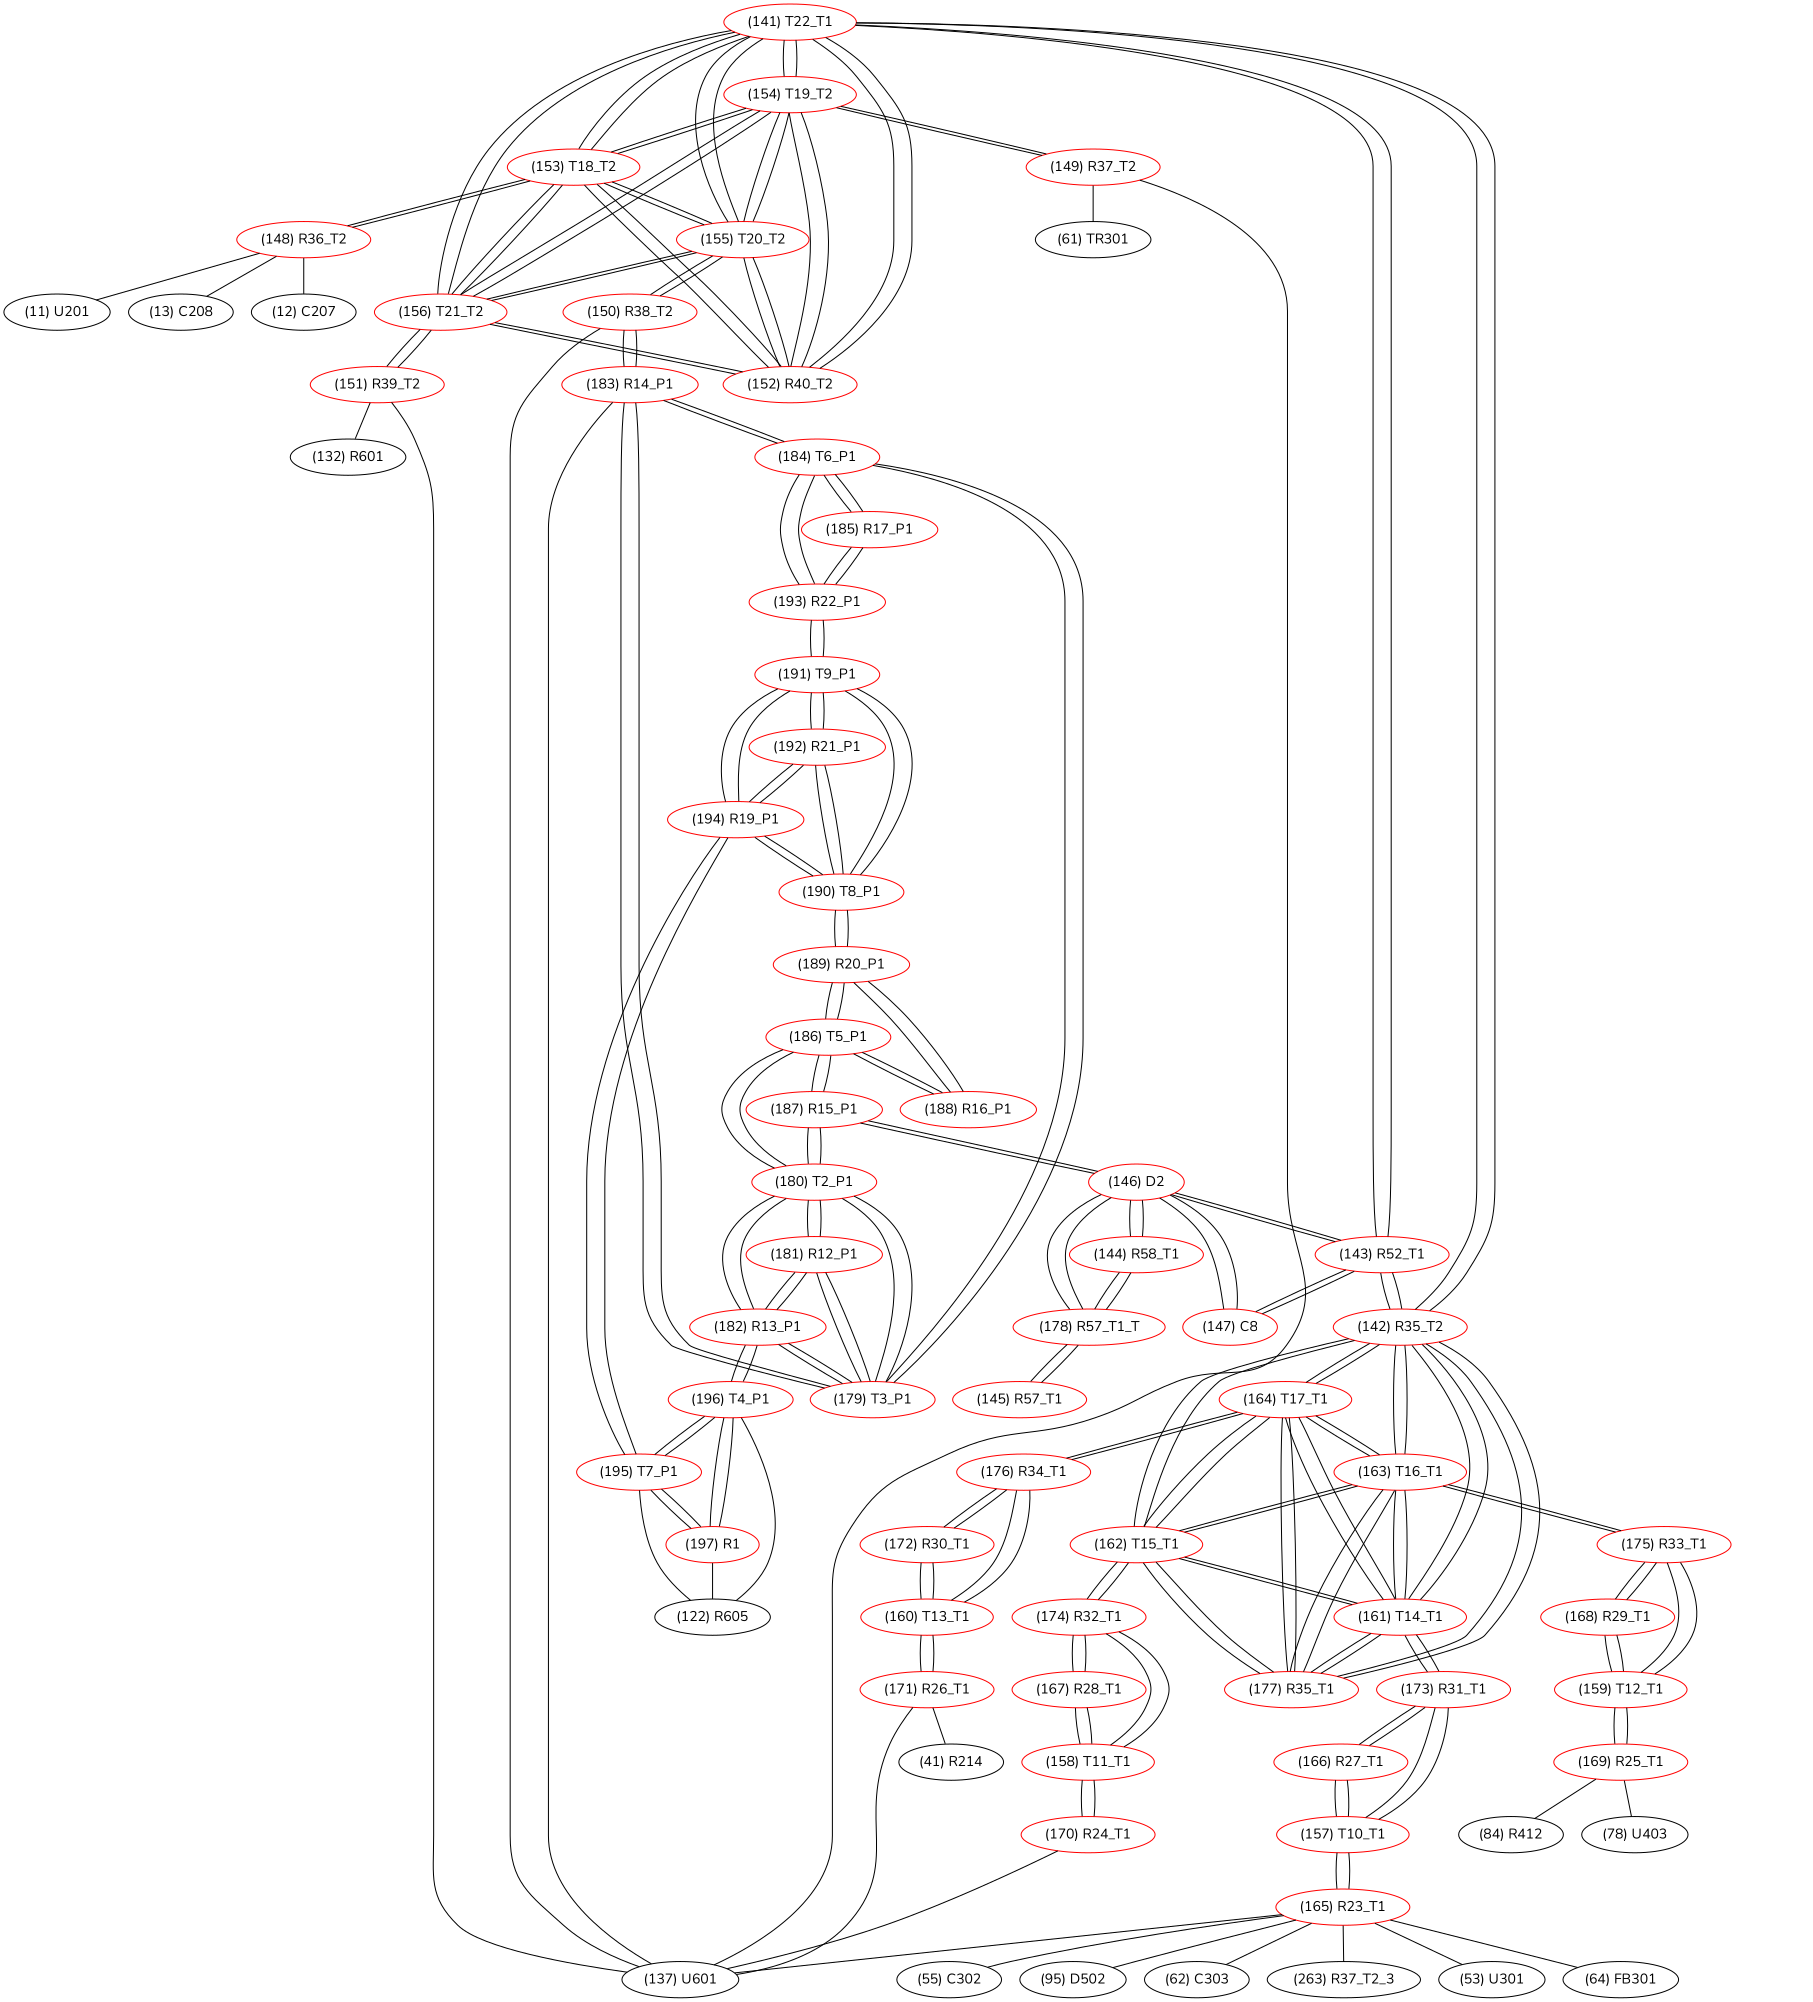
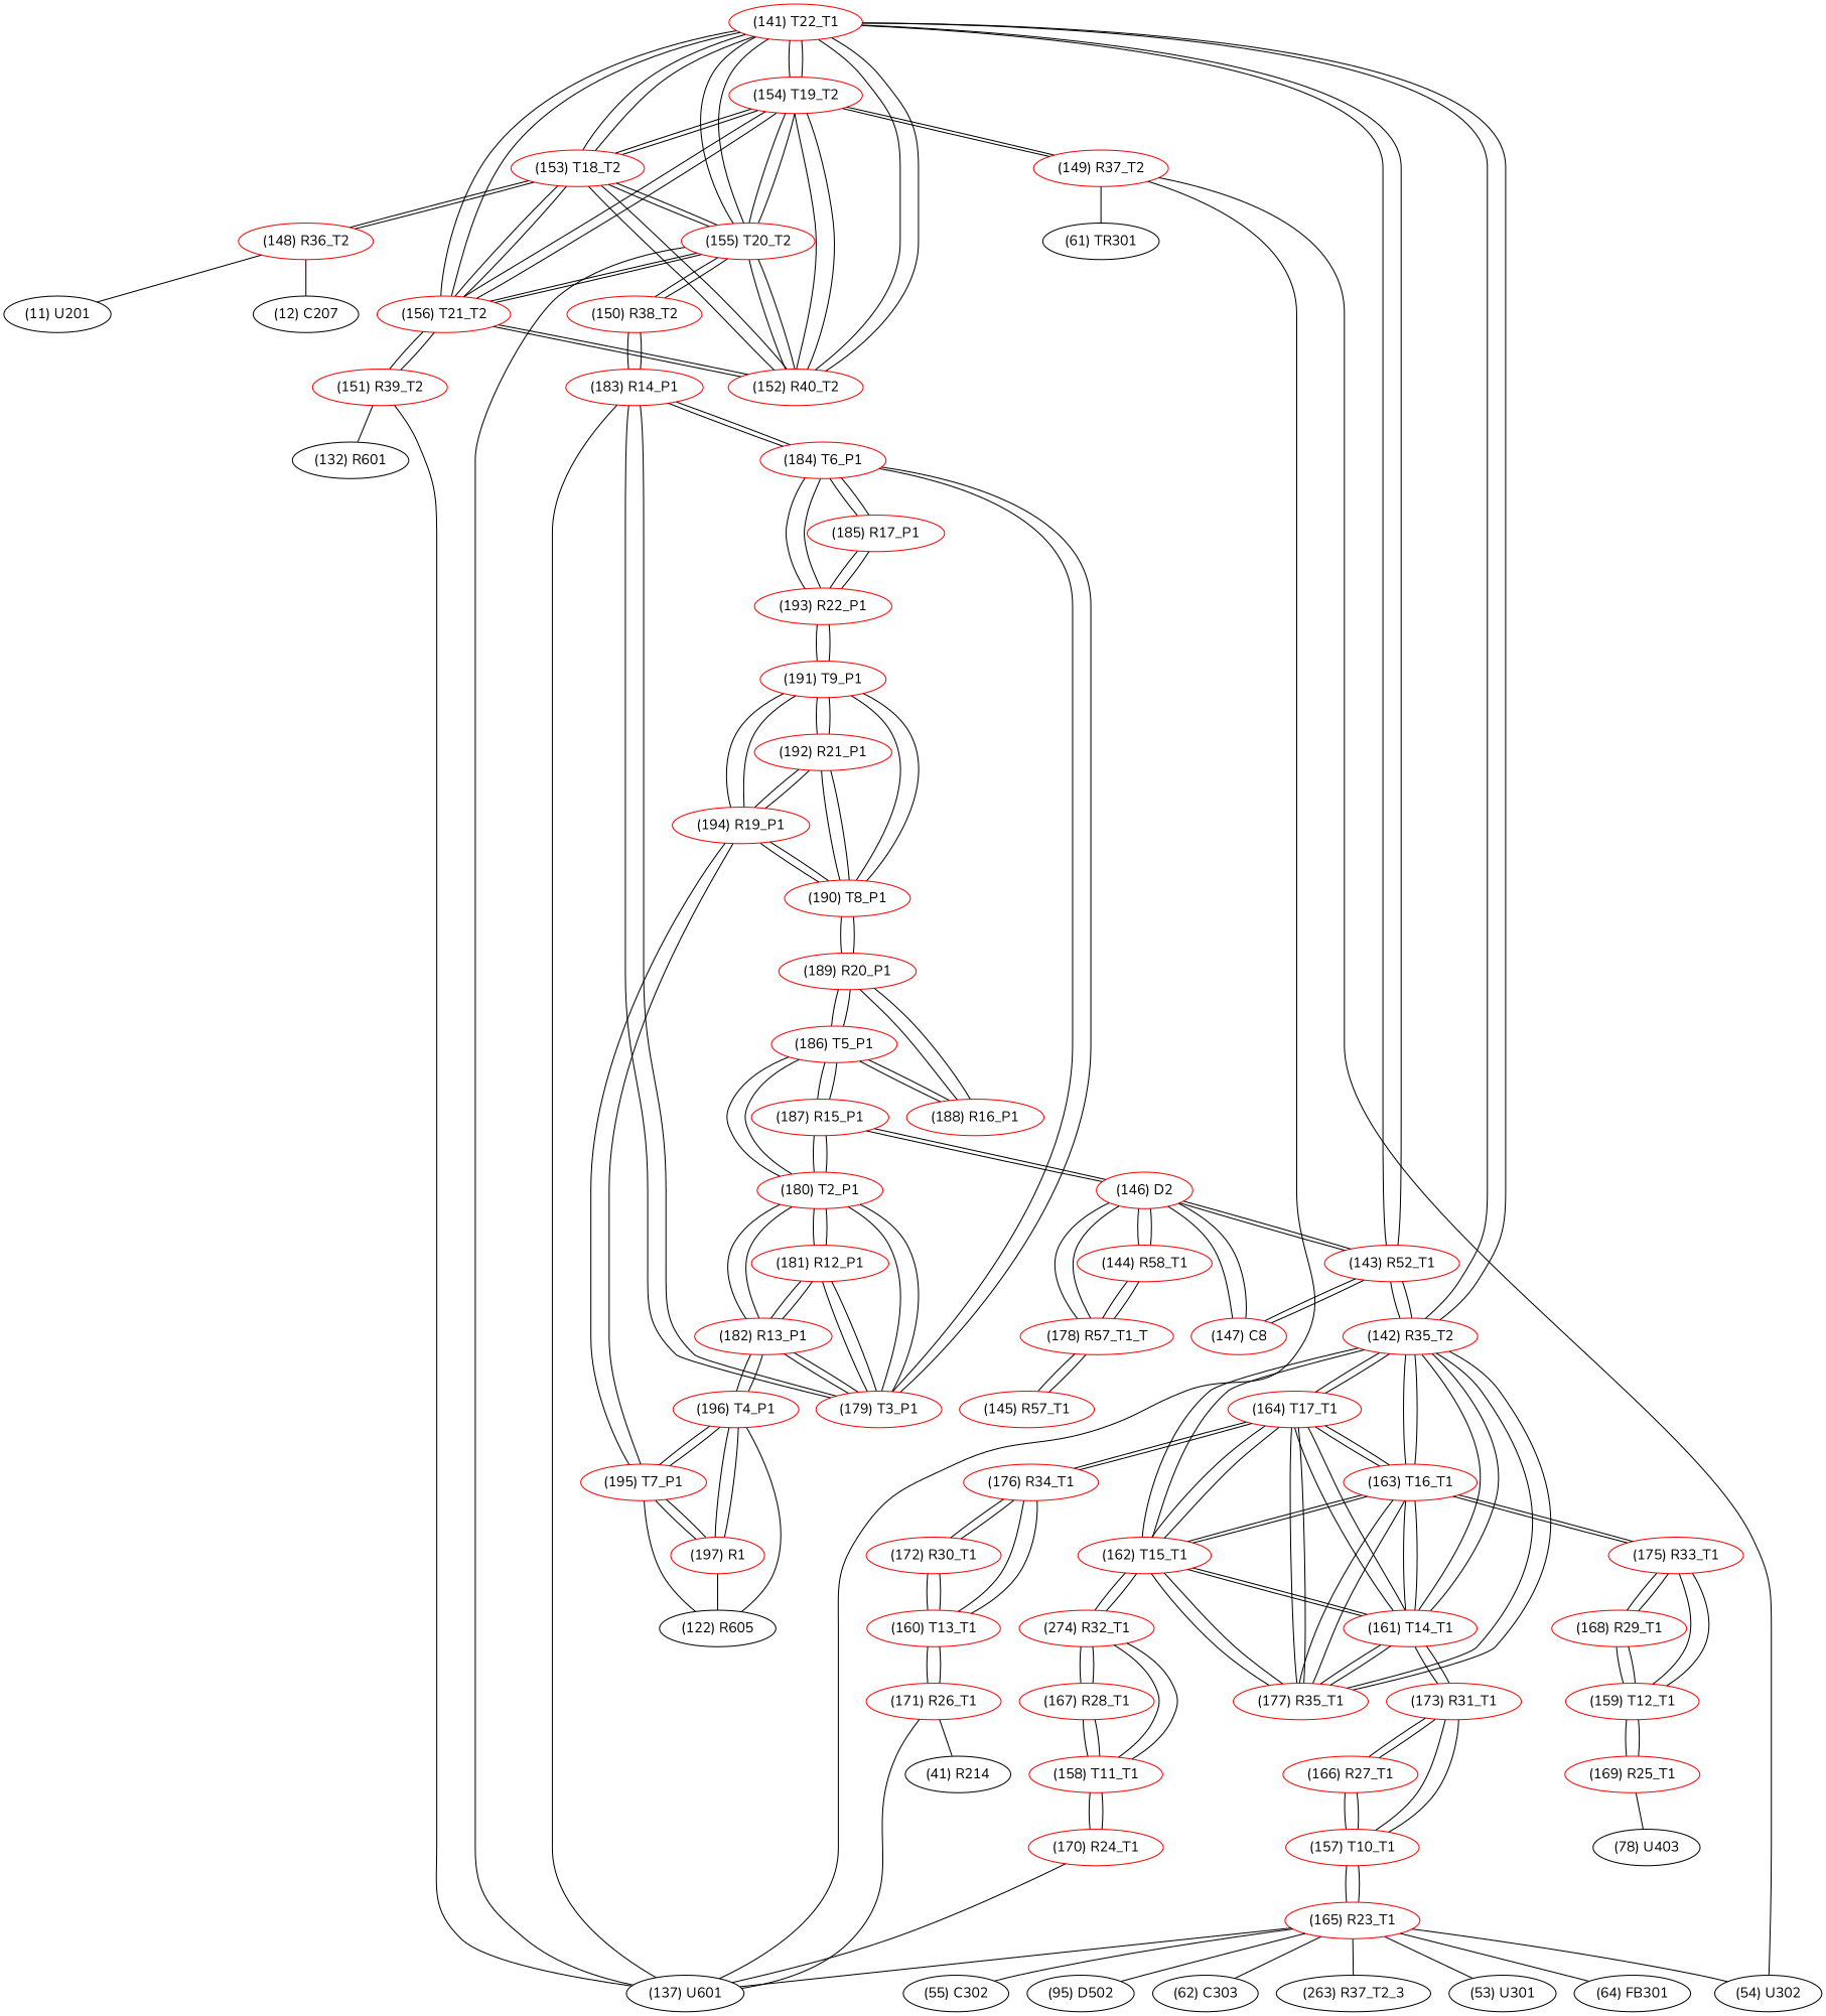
  graph {
    fontname=Nunito
    node [color=red fontname=Nunito]
    edge [fontname=Nunito]
    n1 [label="(141) T22_T1"]
    n2 [label="(154) T19_T2"]
    n3 [label="(153) T18_T2"]
    n4 [label="(152) R40_T2"]
    n5 [label="(156) T21_T2"]
    n6 [label="(155) T20_T2"]
    n7 [label="(143) R52_T1"]
    n8 [label="(142) R35_T2"]
    n9 [label="(149) R37_T2"]
    n10 [label="(148) R36_T2"]
    n11 [label="(151) R39_T2"]
    n12 [label="(150) R38_T2"]
    n13 [label="(146) D2"]
    n14 [label="(147) C8"]
    n15 [label="(163) T16_T1"]
    n16 [label="(162) T15_T1"]
    n17 [label="(177) R35_T1"]
    n18 [label="(161) T14_T1"]
    n19 [label="(164) T17_T1"]
    n20 [label="(137) U601" color=""]
+   n21 [label="(54) U302" color=""]
    n22 [label="(61) TR301" color=""]
    n23 [label="(12) C207" color=""]
    n24 [label="(11) U201" color=""]
-   n25 [label="(13) C208" color=""]
    n26 [label="(132) R601" color=""]
    n27 [label="(183) R14_P1"]
    n28 [label="(144) R58_T1"]
    n29 [label="(178) R57_T1_T"]
    n30 [label="(187) R15_P1"]
    n31 [label="(175) R33_T1"]
-   n32 [label="(174) R32_T1"]
+   n32 [label="(274) R32_T1"]
    n33 [label="(173) R31_T1"]
    n34 [label="(176) R34_T1"]
    n35 [label="(159) T12_T1"]
    n36 [label="(168) R29_T1"]
    n37 [label="(158) T11_T1"]
    n38 [label="(167) R28_T1"]
    n39 [label="(157) T10_T1"]
    n40 [label="(166) R27_T1"]
    n41 [label="(160) T13_T1"]
    n42 [label="(172) R30_T1"]
    n43 [label="(145) R57_T1"]
    n44 [label="(180) T2_P1"]
    n45 [label="(186) T5_P1"]
    n46 [label="(179) T3_P1"]
    n47 [label="(182) R13_P1"]
    n48 [label="(181) R12_P1"]
    n49 [label="(188) R16_P1"]
    n50 [label="(189) R20_P1"]
    n51 [label="(184) T6_P1"]
    n52 [label="(193) R22_P1"]
    n53 [label="(185) R17_P1"]
    n54 [label="(165) R23_T1"]
    n55 [label="(53) U301" color=""]
    n56 [label="(64) FB301" color=""]
    n57 [label="(55) C302" color=""]
    n58 [label="(95) D502" color=""]
    n59 [label="(62) C303" color=""]
    n60 [label="(263) R37_T2_3" color=""]
    n61 [label="(170) R24_T1"]
    n62 [label="(169) R25_T1"]
-   n63 [label="(84) R412" color=""]
    n64 [label="(78) U403" color=""]
    n65 [label="(171) R26_T1"]
    n66 [label="(41) R214" color=""]
    n67 [label="(196) T4_P1"]
    n68 [label="(191) T9_P1"]
    n69 [label="(195) T7_P1"]
    n70 [label="(197) R1"]
    n71 [label="(122) R605" color=""]
    n72 [label="(190) T8_P1"]
    n73 [label="(194) R19_P1"]
    n74 [label="(192) R21_P1"]
    n1 -- n2
    n1 -- n3
    n1 -- n4
    n1 -- n5
    n1 -- n6
    n1 -- n7
    n1 -- n8
    n2 -- n1
    n2 -- n3
    n2 -- n4
    n2 -- n5
    n2 -- n6
    n2 -- n9
    n3 -- n1
    n3 -- n2
    n3 -- n4
    n3 -- n5
    n3 -- n6
    n3 -- n10
    n4 -- n1
    n4 -- n2
    n4 -- n3
    n4 -- n5
    n4 -- n6
    n5 -- n1
    n5 -- n2
    n5 -- n3
    n5 -- n4
    n5 -- n6
    n5 -- n11
    n6 -- n1
    n6 -- n2
    n6 -- n3
    n6 -- n4
    n6 -- n5
    n6 -- n12
    n7 -- n1
    n7 -- n8
    n7 -- n13
    n7 -- n14
    n8 -- n1
    n8 -- n7
    n8 -- n15
    n8 -- n16
    n8 -- n17
    n8 -- n18
    n8 -- n19
    n9 -- n2
    n9 -- n20
+   n9 -- n21
    n9 -- n22
    n10 -- n3
    n10 -- n23
    n10 -- n24
-   n10 -- n25
    n11 -- n5
    n11 -- n20
    n11 -- n26
    n12 -- n6
-   n12 -- n20
+   n6 -- n20
    n12 -- n27
    n13 -- n7
    n13 -- n14
    n13 -- n28
    n13 -- n29
    n13 -- n30
    n14 -- n7
    n14 -- n13
    n15 -- n8
    n15 -- n16
    n15 -- n17
    n15 -- n18
    n15 -- n19
    n15 -- n31
    n16 -- n8
    n16 -- n15
    n16 -- n17
    n16 -- n18
    n16 -- n19
    n16 -- n32
    n17 -- n8
    n17 -- n15
    n17 -- n16
    n17 -- n18
    n17 -- n19
    n18 -- n8
    n18 -- n15
    n18 -- n16
    n18 -- n17
    n18 -- n19
    n18 -- n33
    n19 -- n8
    n19 -- n15
    n19 -- n16
    n19 -- n17
    n19 -- n18
    n19 -- n34
    n27 -- n12
    n27 -- n20
    n27 -- n46
    n27 -- n51
    n28 -- n13
    n28 -- n29
    n29 -- n13
    n29 -- n28
    n29 -- n43
    n30 -- n13
    n30 -- n44
    n30 -- n45
    n31 -- n15
    n31 -- n35
    n31 -- n36
    n32 -- n16
    n32 -- n37
    n32 -- n38
    n33 -- n18
    n33 -- n39
    n33 -- n40
    n34 -- n19
    n34 -- n41
    n34 -- n42
    n35 -- n31
    n35 -- n36
    n35 -- n62
    n36 -- n31
    n36 -- n35
    n37 -- n32
    n37 -- n38
    n37 -- n61
    n38 -- n32
    n38 -- n37
    n39 -- n33
    n39 -- n40
    n39 -- n54
    n40 -- n33
    n40 -- n39
    n41 -- n34
    n41 -- n42
    n41 -- n65
    n42 -- n34
    n42 -- n41
    n43 -- n29
    n44 -- n30
    n44 -- n45
    n44 -- n46
    n44 -- n47
    n44 -- n48
    n45 -- n30
    n45 -- n44
    n45 -- n49
    n45 -- n50
    n46 -- n27
    n46 -- n44
    n46 -- n47
    n46 -- n48
    n46 -- n51
    n47 -- n44
    n47 -- n46
    n47 -- n48
    n47 -- n67
    n48 -- n44
    n48 -- n46
    n48 -- n47
    n49 -- n45
    n49 -- n50
    n50 -- n45
    n50 -- n49
    n50 -- n72
    n51 -- n27
    n51 -- n46
    n51 -- n52
    n51 -- n53
    n52 -- n51
    n52 -- n53
    n52 -- n68
    n53 -- n51
    n53 -- n52
    n54 -- n20
+   n54 -- n21
    n54 -- n39
    n54 -- n55
    n54 -- n56
    n54 -- n57
    n54 -- n58
    n54 -- n59
    n54 -- n60
    n61 -- n20
    n61 -- n37
    n62 -- n35
-   n62 -- n63
    n62 -- n64
    n65 -- n20
    n65 -- n41
    n65 -- n66
    n67 -- n47
    n67 -- n69
    n67 -- n70
    n67 -- n71
    n68 -- n52
    n68 -- n72
    n68 -- n73
    n68 -- n74
    n69 -- n67
    n69 -- n70
    n69 -- n71
    n69 -- n73
    n70 -- n67
    n70 -- n69
    n70 -- n71
    n72 -- n50
    n72 -- n68
    n72 -- n73
    n72 -- n74
    n73 -- n68
    n73 -- n69
    n73 -- n72
    n73 -- n74
    n74 -- n68
    n74 -- n72
    n74 -- n73
  }
